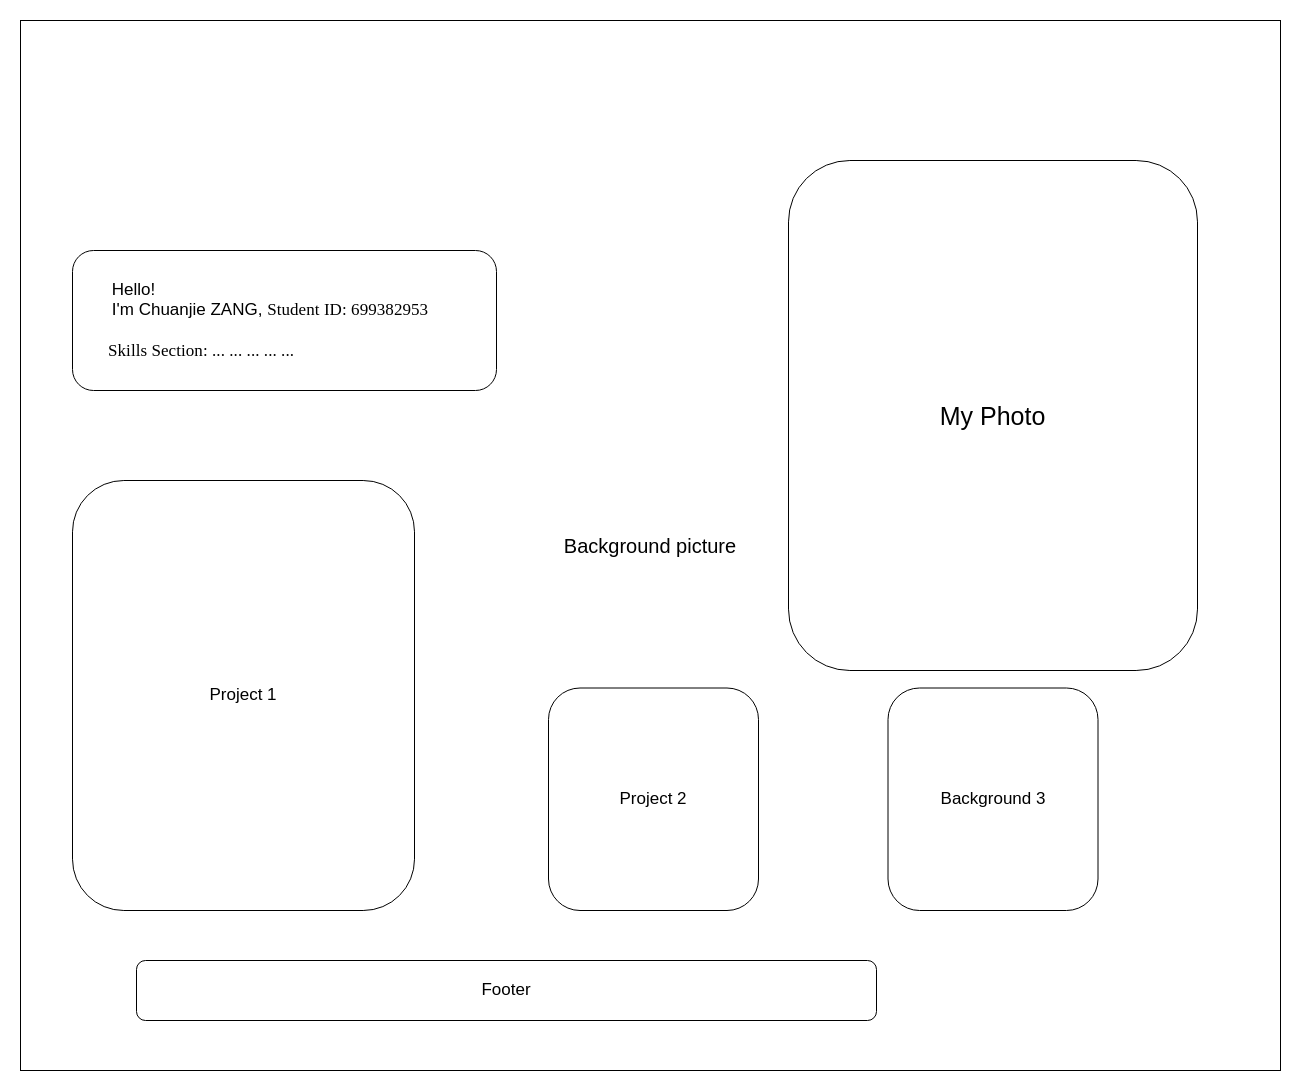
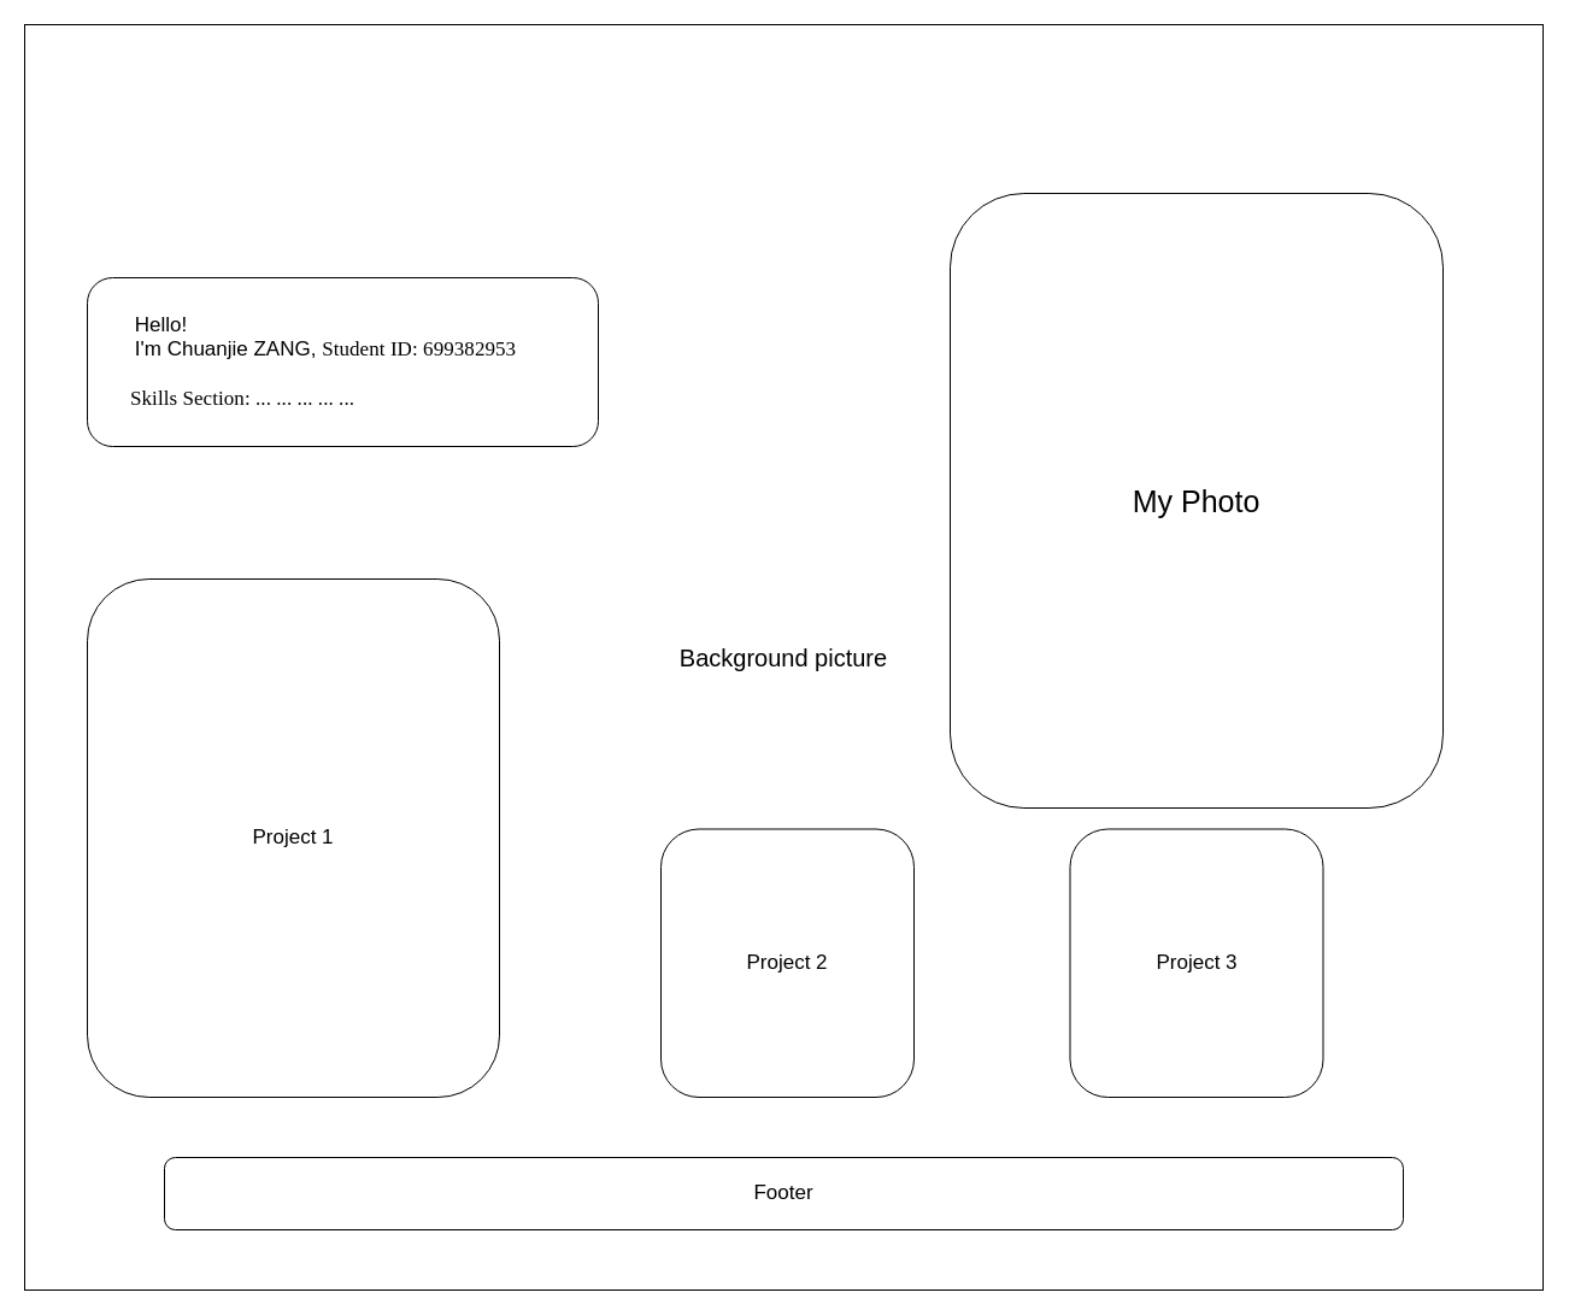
  <mxCell id="0" />
  <mxCell id="1" parent="0" />
  <mxCell id="2" value="&lt;font style=&quot;font-size: 20px;&quot;&gt;Background picture&lt;/font&gt;" style="rounded=0;whiteSpace=wrap;html=1;" vertex="1" parent="1"><mxGeometry x="20" y="20" width="1260" height="1050" as="geometry" /></mxCell>
- <mxCell id="3" value="&lt;font style=&quot;font-size: 17px;&quot;&gt;Footer&lt;/font&gt;" style="rounded=1;whiteSpace=wrap;html=1;" vertex="1" parent="1"><mxGeometry x="136" y="960" width="740" height="60" as="geometry" /></mxCell>
+ <mxCell id="3" value="&lt;font style=&quot;font-size: 17px;&quot;&gt;Footer&lt;/font&gt;" style="rounded=1;whiteSpace=wrap;html=1;" vertex="1" parent="1"><mxGeometry x="136" y="960" width="1028" height="60" as="geometry" /></mxCell>
  <mxCell id="4" value="&lt;font style=&quot;font-size: 17px;&quot;&gt;Project 2&lt;/font&gt;" style="rounded=1;whiteSpace=wrap;html=1;" vertex="1" parent="1"><mxGeometry x="548" y="687.5" width="210" height="222.5" as="geometry" /></mxCell>
  <mxCell id="5" value="&lt;font style=&quot;font-size: 17px;&quot;&gt;Project 1&lt;/font&gt;" style="rounded=1;whiteSpace=wrap;html=1;" vertex="1" parent="1"><mxGeometry x="72" y="480" width="342" height="430" as="geometry" /></mxCell>
  <mxCell id="6" value="&lt;font style=&quot;font-size: 25px;&quot;&gt;My Photo&lt;/font&gt;" style="rounded=1;whiteSpace=wrap;html=1;" vertex="1" parent="1"><mxGeometry x="788" y="160" width="409" height="510" as="geometry" /></mxCell>
- <mxCell id="7" value="&lt;font style=&quot;font-size: 17px;&quot;&gt;&lt;span style=&quot;white-space: pre;&quot;&gt;&#09;&lt;/span&gt;Hello!&lt;br&gt;&lt;/font&gt;&lt;div style=&quot;font-size: 17px;&quot;&gt;&lt;font style=&quot;font-size: 17px;&quot;&gt;&lt;span style=&quot;white-space: pre;&quot;&gt;&#09;&lt;/span&gt;I'm Chuanjie ZANG,&amp;nbsp;&lt;span style=&quot;font-family: &amp;quot;Times New Roman&amp;quot;; letter-spacing: 0.05pt; background-color: initial;&quot;&gt;Student ID: 699382953&lt;/span&gt;&lt;/font&gt;&lt;/div&gt;&lt;div style=&quot;font-size: 17px;&quot;&gt;&lt;font style=&quot;font-size: 17px;&quot;&gt;&lt;span style=&quot;font-family: &amp;quot;Times New Roman&amp;quot;; letter-spacing: 0.05pt; background-color: initial;&quot;&gt;&lt;br&gt;&lt;/span&gt;&lt;/font&gt;&lt;/div&gt;&lt;div style=&quot;&quot;&gt;&lt;font style=&quot;font-size: 17px;&quot;&gt;&lt;span style=&quot;font-family: &amp;quot;Times New Roman&amp;quot;; letter-spacing: 0.05pt; background-color: initial;&quot;&gt;&lt;span style=&quot;white-space: pre;&quot;&gt;&#09;&lt;/span&gt;&lt;/span&gt;&lt;/font&gt;&lt;span style=&quot;background-color: initial; font-size: 17px; letter-spacing: 0.067px;&quot;&gt;&lt;font face=&quot;Times New Roman&quot;&gt;Skills Section: ... ... ... ... ...&lt;/font&gt;&lt;/span&gt;&lt;/div&gt;" style="rounded=1;whiteSpace=wrap;html=1;align=left;" vertex="1" parent="1"><mxGeometry x="72" y="250" width="424" height="140" as="geometry" /></mxCell>
- <mxCell id="8" value="&lt;font style=&quot;font-size: 17px;&quot;&gt;Background 3&lt;/font&gt;" style="rounded=1;whiteSpace=wrap;html=1;" vertex="1" parent="1"><mxGeometry x="887.5" y="687.5" width="210" height="222.5" as="geometry" /></mxCell>
+ <mxCell id="7" value="&lt;font style=&quot;font-size: 17px;&quot;&gt;&lt;span style=&quot;white-space: pre;&quot;&gt;&#09;&lt;/span&gt;Hello!&lt;br&gt;&lt;/font&gt;&lt;div style=&quot;font-size: 17px;&quot;&gt;&lt;font style=&quot;font-size: 17px;&quot;&gt;&lt;span style=&quot;white-space: pre;&quot;&gt;&#09;&lt;/span&gt;I'm Chuanjie ZANG,&amp;nbsp;&lt;span style=&quot;font-family: &amp;quot;Times New Roman&amp;quot;; letter-spacing: 0.05pt; background-color: initial;&quot;&gt;Student ID: 699382953&lt;/span&gt;&lt;/font&gt;&lt;/div&gt;&lt;div style=&quot;font-size: 17px;&quot;&gt;&lt;font style=&quot;font-size: 17px;&quot;&gt;&lt;span style=&quot;font-family: &amp;quot;Times New Roman&amp;quot;; letter-spacing: 0.05pt; background-color: initial;&quot;&gt;&lt;br&gt;&lt;/span&gt;&lt;/font&gt;&lt;/div&gt;&lt;div style=&quot;&quot;&gt;&lt;font style=&quot;font-size: 17px;&quot;&gt;&lt;span style=&quot;font-family: &amp;quot;Times New Roman&amp;quot;; letter-spacing: 0.05pt; background-color: initial;&quot;&gt;&lt;span style=&quot;white-space: pre;&quot;&gt;&#09;&lt;/span&gt;&lt;/span&gt;&lt;/font&gt;&lt;span style=&quot;background-color: initial; font-size: 17px; letter-spacing: 0.067px;&quot;&gt;&lt;font face=&quot;Times New Roman&quot;&gt;Skills Section: ... ... ... ... ...&lt;/font&gt;&lt;/span&gt;&lt;/div&gt;" style="rounded=1;whiteSpace=wrap;html=1;align=left;" vertex="1" parent="1"><mxGeometry x="72" y="230" width="424" height="140" as="geometry" /></mxCell>
+ <mxCell id="8" value="&lt;font style=&quot;font-size: 17px;&quot;&gt;Project 3&lt;/font&gt;" style="rounded=1;whiteSpace=wrap;html=1;" vertex="1" parent="1"><mxGeometry x="887.5" y="687.5" width="210" height="222.5" as="geometry" /></mxCell>
